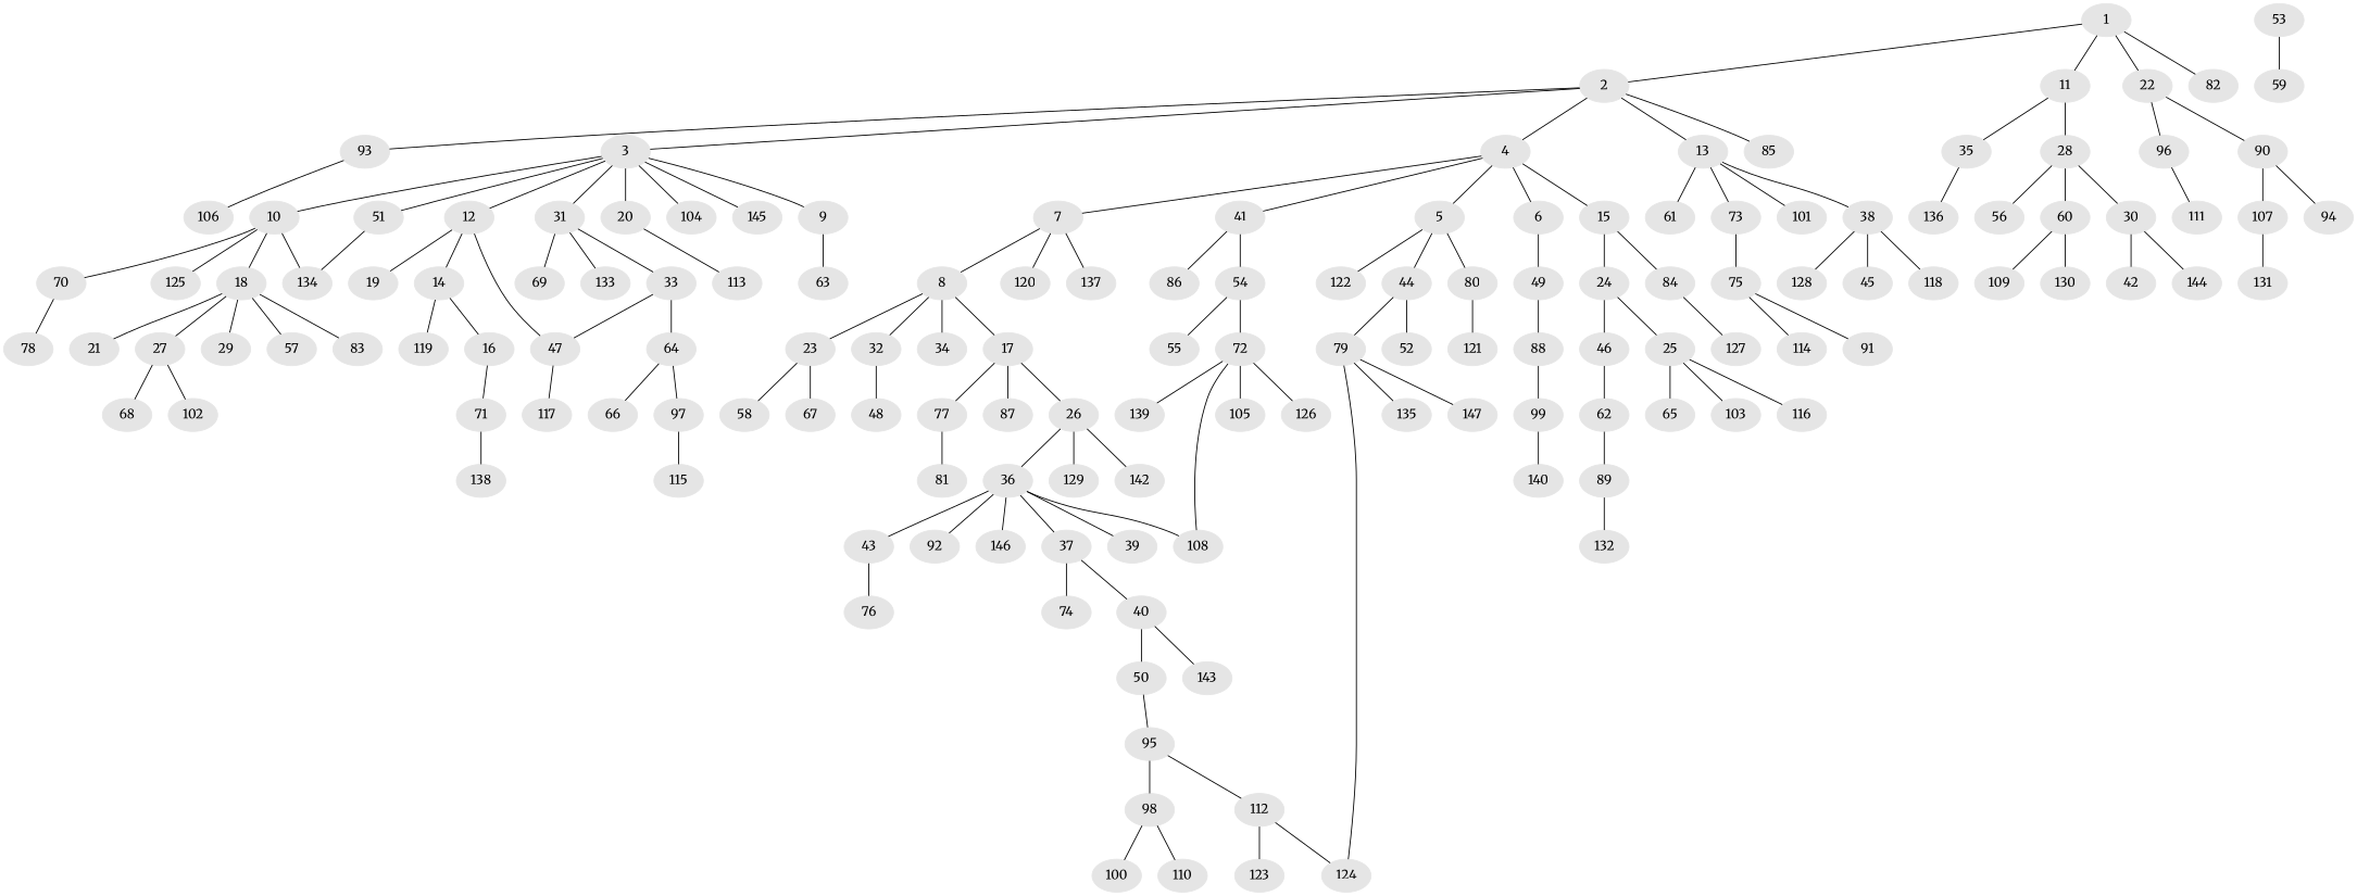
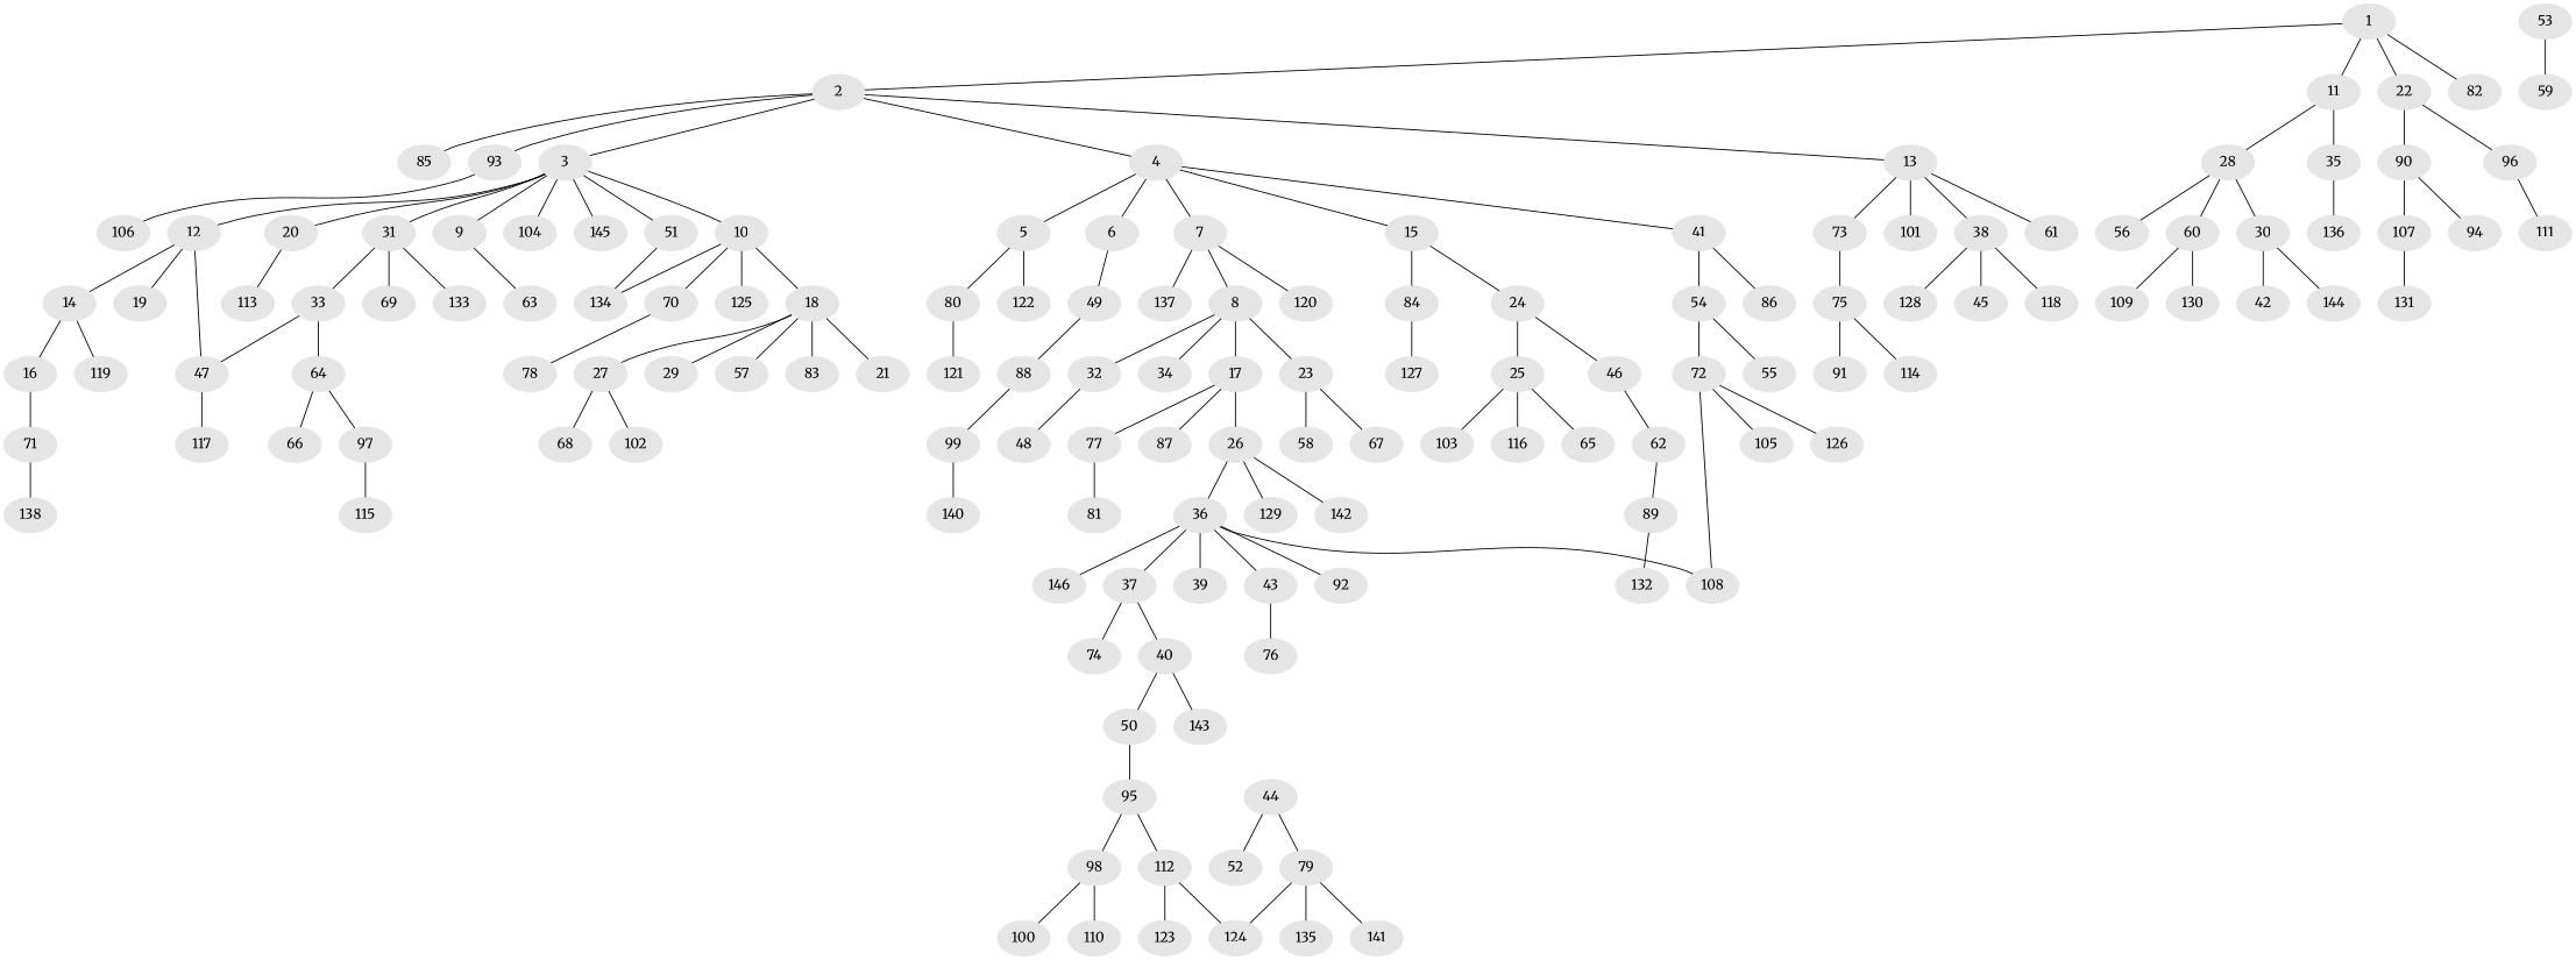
  graph {
    fontname=Merriweather
    node [color=gray90 fontname=Merriweather style=filled]
    edge [fontname=Merriweather]
    1
    2
    11
    22
    82
    3
    4
    13
    85
    93
    28
    35
    90
    96
    9
    10
    12
    20
    31
    51
    104
    145
    5
    6
    7
    15
    41
    38
    61
    73
    101
    106
    63
    18
    70
    125
    134
    14
    19
    47
    113
    33
    69
    133
    44
    80
    122
    49
    8
    120
    137
    24
    84
    54
    86
    52
    79
    121
    88
    17
    23
    32
    34
    26
    77
    87
    58
    67
    48
    21
    27
    29
    57
    83
    78
    30
    56
    60
    136
    16
    119
    117
    45
    118
    128
    75
    71
    25
    46
    127
    138
    36
    129
    142
    81
    68
    102
    94
    107
    111
    65
    103
    116
    62
    37
    39
    43
    92
    108
    146
    42
    144
    109
    130
    64
    53
    59
    66
    97
    40
    74
    76
    50
    143
    95
    55
    72
    124
    135
-   141 [label=147]
+   141
    89
    99
    98
    112
    105
    126
-   139
    132
    115
    91
    114
    140
    131
    100
    110
    123
    1 -- 2
    1 -- 11
    1 -- 22
    1 -- 82
    2 -- 3
    2 -- 4
    2 -- 13
    2 -- 85
    2 -- 93
    11 -- 28
    11 -- 35
    22 -- 90
    22 -- 96
    3 -- 9
    3 -- 10
    3 -- 12
    3 -- 20
    3 -- 31
    3 -- 51
    3 -- 104
    3 -- 145
    4 -- 5
    4 -- 6
    4 -- 7
    4 -- 15
    4 -- 41
    13 -- 38
    13 -- 61
    13 -- 73
    13 -- 101
    93 -- 106
    28 -- 30
    28 -- 56
    28 -- 60
    35 -- 136
    90 -- 94
    90 -- 107
    96 -- 111
    9 -- 63
    10 -- 18
    10 -- 70
    10 -- 125
    10 -- 134
    12 -- 14
    12 -- 19
    12 -- 47
    20 -- 113
    31 -- 33
    31 -- 69
    31 -- 133
    51 -- 134
-   5 -- 44
    5 -- 80
    5 -- 122
    6 -- 49
    7 -- 8
    7 -- 120
    7 -- 137
    15 -- 24
    15 -- 84
    41 -- 54
    41 -- 86
    38 -- 45
    38 -- 118
    38 -- 128
    73 -- 75
    18 -- 21
    18 -- 27
    18 -- 29
    18 -- 57
    18 -- 83
    70 -- 78
    14 -- 16
    14 -- 119
    47 -- 117
    33 -- 47
    33 -- 64
    44 -- 52
    44 -- 79
    80 -- 121
    49 -- 88
    8 -- 17
    8 -- 23
    8 -- 32
    8 -- 34
    24 -- 25
    24 -- 46
    84 -- 127
    54 -- 55
    54 -- 72
    79 -- 124
    79 -- 135
    79 -- 141
    88 -- 99
    17 -- 26
    17 -- 77
    17 -- 87
    23 -- 58
    23 -- 67
    32 -- 48
    26 -- 36
    26 -- 129
    26 -- 142
    77 -- 81
    27 -- 68
    27 -- 102
    30 -- 42
    30 -- 144
    60 -- 109
    60 -- 130
    16 -- 71
    75 -- 91
    75 -- 114
    71 -- 138
    25 -- 65
    25 -- 103
    25 -- 116
    46 -- 62
    36 -- 37
    36 -- 39
    36 -- 43
    36 -- 92
    36 -- 108
    36 -- 146
    107 -- 131
    62 -- 89
    37 -- 40
    37 -- 74
    43 -- 76
    64 -- 66
    64 -- 97
    53 -- 59
    97 -- 115
    40 -- 50
    40 -- 143
    50 -- 95
    95 -- 98
    95 -- 112
    72 -- 108
    72 -- 105
    72 -- 126
-   72 -- 139
    89 -- 132
    99 -- 140
    98 -- 100
    98 -- 110
    112 -- 124
    112 -- 123
  }
